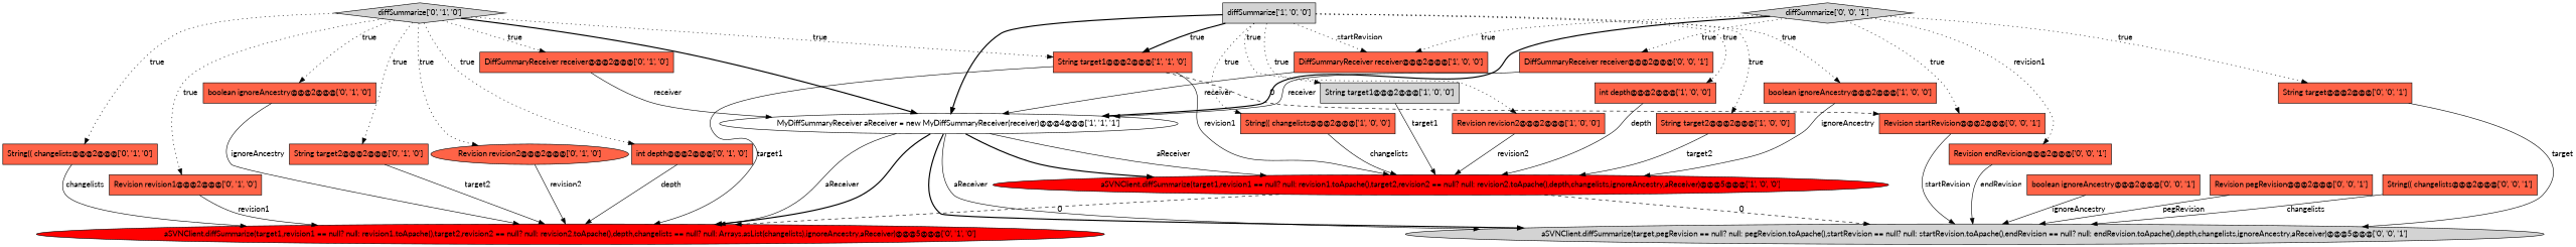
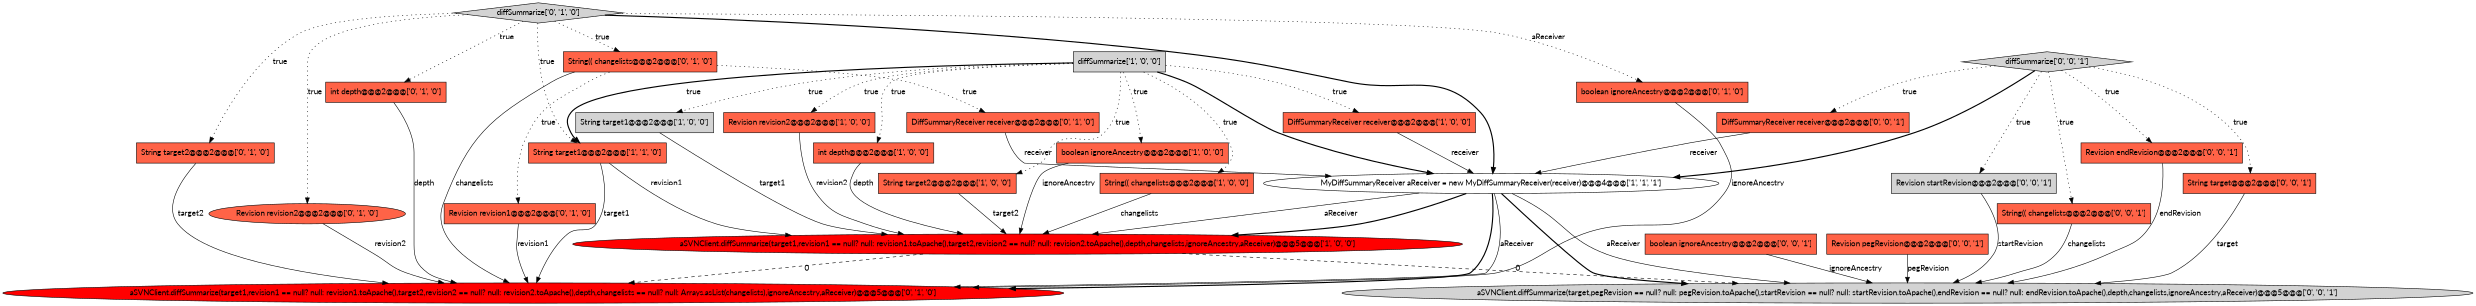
  digraph {
    fontname=Lato
    node [fillcolor=tomato fontname=Lato shape=box style=filled]
    edge [fontname=Lato style=solid]
    n1 [label="String target1@@@2@@@['1', '1', '0']"]
    n2 [fillcolor=red label="aSVNClient.diffSummarize(target1,revision1 == null? null: revision1.toApache(),target2,revision2 == null? null: revision2.toApache(),depth,changelists,ignoreAncestry,aReceiver)@@@5@@@['1', '0', '0']" shape=ellipse]
    n3 [fillcolor=red label="aSVNClient.diffSummarize(target1,revision1 == null? null: revision1.toApache(),target2,revision2 == null? null: revision2.toApache(),depth,changelists == null? null: Arrays.asList(changelists),ignoreAncestry,aReceiver)@@@5@@@['0', '1', '0']" shape=ellipse]
-   n4 [label="Revision startRevision@@@2@@@['0', '0', '1']"]
+   n4 [fillcolor=lightgray label="Revision startRevision@@@2@@@['0', '0', '1']"]
    n5 [fillcolor=lightgray label="aSVNClient.diffSummarize(target,pegRevision == null? null: pegRevision.toApache(),startRevision == null? null: startRevision.toApache(),endRevision == null? null: endRevision.toApache(),depth,changelists,ignoreAncestry,aReceiver)@@@5@@@['0', '0', '1']" shape=ellipse]
    n6 [label="int depth@@@2@@@['1', '0', '0']"]
    n7 [label="boolean ignoreAncestry@@@2@@@['0', '1', '0']"]
    n8 [fillcolor=white label="MyDiffSummaryReceiver aReceiver = new MyDiffSummaryReceiver(receiver)@@@4@@@['1', '1', '1']" shape=ellipse]
    n9 [label="String target2@@@2@@@['0', '1', '0']"]
    n10 [label="boolean ignoreAncestry@@@2@@@['0', '0', '1']"]
    n11 [fillcolor=lightgray label="diffSummarize['0', '1', '0']" shape=diamond]
    n12 [label="DiffSummaryReceiver receiver@@@2@@@['0', '1', '0']"]
    n13 [label="Revision revision2@@@2@@@['0', '1', '0']" shape=ellipse]
    n14 [label="int depth@@@2@@@['0', '1', '0']"]
    n15 [label="String(( changelists@@@2@@@['0', '1', '0']"]
    n16 [label="Revision revision1@@@2@@@['0', '1', '0']"]
    n17 [label="Revision pegRevision@@@2@@@['0', '0', '1']"]
    n18 [label="String target2@@@2@@@['1', '0', '0']"]
    n19 [label="boolean ignoreAncestry@@@2@@@['1', '0', '0']"]
    n20 [label="DiffSummaryReceiver receiver@@@2@@@['0', '0', '1']"]
    n21 [label="String(( changelists@@@2@@@['0', '0', '1']"]
    n22 [fillcolor=lightgray label="diffSummarize['0', '0', '1']" shape=diamond]
    n23 [label="Revision endRevision@@@2@@@['0', '0', '1']"]
    n24 [label="String target@@@2@@@['0', '0', '1']"]
    n25 [label="String(( changelists@@@2@@@['1', '0', '0']"]
    n26 [fillcolor=lightgray label="String target1@@@2@@@['1', '0', '0']"]
    n27 [label="DiffSummaryReceiver receiver@@@2@@@['1', '0', '0']"]
    n28 [label="Revision revision2@@@2@@@['1', '0', '0']"]
    n29 [fillcolor=lightgray label="diffSummarize['1', '0', '0']"]
    n1 -> n2 [label=revision1]
    n1 -> n3 [label=target1]
-   n1 -> n4 [label=0 style=dashed]
    n2 -> n3 [label=0 style=dashed]
    n2 -> n5 [label=0 style=dashed]
    n4 -> n5 [label=startRevision]
    n6 -> n2 [label=depth]
    n7 -> n3 [label=ignoreAncestry]
    n8 -> n2 [label=aReceiver]
    n8 -> n2 [style=bold]
    n8 -> n3 [label=aReceiver]
    n8 -> n3 [style=bold]
    n8 -> n5 [style=bold]
    n8 -> n5 [label=aReceiver]
    n9 -> n3 [label=target2]
    n10 -> n5 [label=ignoreAncestry]
    n11 -> n1 [label=true style=dotted]
-   n11 -> n7 [label=true style=dotted]
+   n11 -> n7 [label=aReceiver style=dotted]
    n11 -> n8 [style=bold]
    n11 -> n9 [label=true style=dotted]
-   n11 -> n12 [label=true style=dotted]
+   n15 -> n12 [label=true style=dotted]
    n11 -> n13 [label=true style=dotted]
    n11 -> n14 [label=true style=dotted]
    n11 -> n15 [label=true style=dotted]
-   n11 -> n16 [label=true style=dotted]
+   n15 -> n16 [label=true style=dotted]
    n12 -> n8 [label=receiver]
    n13 -> n3 [label=revision2]
    n14 -> n3 [label=depth]
    n15 -> n3 [label=changelists]
    n16 -> n3 [label=revision1]
    n17 -> n5 [label=pegRevision]
    n18 -> n2 [label=target2]
    n19 -> n2 [label=ignoreAncestry]
    n20 -> n8 [label=receiver]
    n21 -> n5 [label=changelists]
    n22 -> n4 [label=true style=dotted]
    n22 -> n8 [style=bold]
    n22 -> n20 [label=true style=dotted]
-   n22 -> n27 [label=true style=dotted]
-   n22 -> n23 [label=revision1 style=dotted]
+   n22 -> n21 [label=true style=dotted]
+   n22 -> n23 [label=true style=dotted]
    n22 -> n24 [label=true style=dotted]
    n23 -> n5 [label=endRevision]
    n24 -> n5 [label=target]
    n25 -> n2 [label=changelists]
    n26 -> n2 [label=target1]
    n27 -> n8 [label=receiver]
    n28 -> n2 [label=revision2]
    n29 -> n1 [label=true style=bold]
    n29 -> n6 [label=true style=dotted]
    n29 -> n8 [style=bold]
    n29 -> n18 [label=true style=dotted]
    n29 -> n19 [label=true style=dotted]
    n29 -> n25 [label=true style=dotted]
    n29 -> n26 [label=true style=dotted]
-   n29 -> n27 [label=startRevision style=dotted]
+   n29 -> n27 [label=true style=dotted]
    n29 -> n28 [label=true style=dotted]
  }
